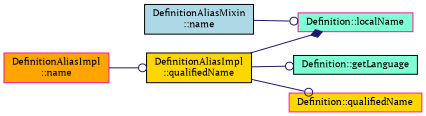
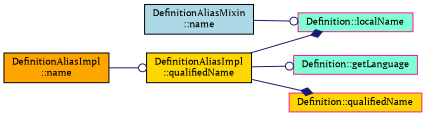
  digraph {
    fontname="PT Serif"
    rankdir=LR
    node [color=black fillcolor=aquamarine fontname="PT Serif" fontsize=10 shape=record style=filled]
    edge [arrowhead=odot color=midnightblue fontname="PT Serif" fontsize=10 labelfontname=Helvetica labelfontsize=10 style=solid]
    n1 [fillcolor=lightblue fontcolor=black height=0.2 label="DefinitionAliasMixin\l::name" width=0.4]
    n2 [color=deeppink height=0.2 label="Definition::localName" width=0.4]
-   n3 [color=deeppink fillcolor=orange height=0.2 label="DefinitionAliasImpl\l::name" width=0.4]
+   n3 [fillcolor=orange height=0.2 label="DefinitionAliasImpl\l::name" width=0.4]
    n4 [fillcolor=gold height=0.2 label="DefinitionAliasImpl\l::qualifiedName" width=0.4]
-   n5 [height=0.2 label="Definition::getLanguage" width=0.4]
+   n5 [color=deeppink height=0.2 label="Definition::getLanguage" width=0.4]
    n6 [color=deeppink fillcolor=gold height=0.2 label="Definition::qualifiedName" width=0.4]
    n1 -> n2
    n3 -> n4
    n4 -> n2 [arrowhead=diamond]
    n4 -> n5
-   n4 -> n6
+   n4 -> n6 [arrowhead=diamond]
  }
